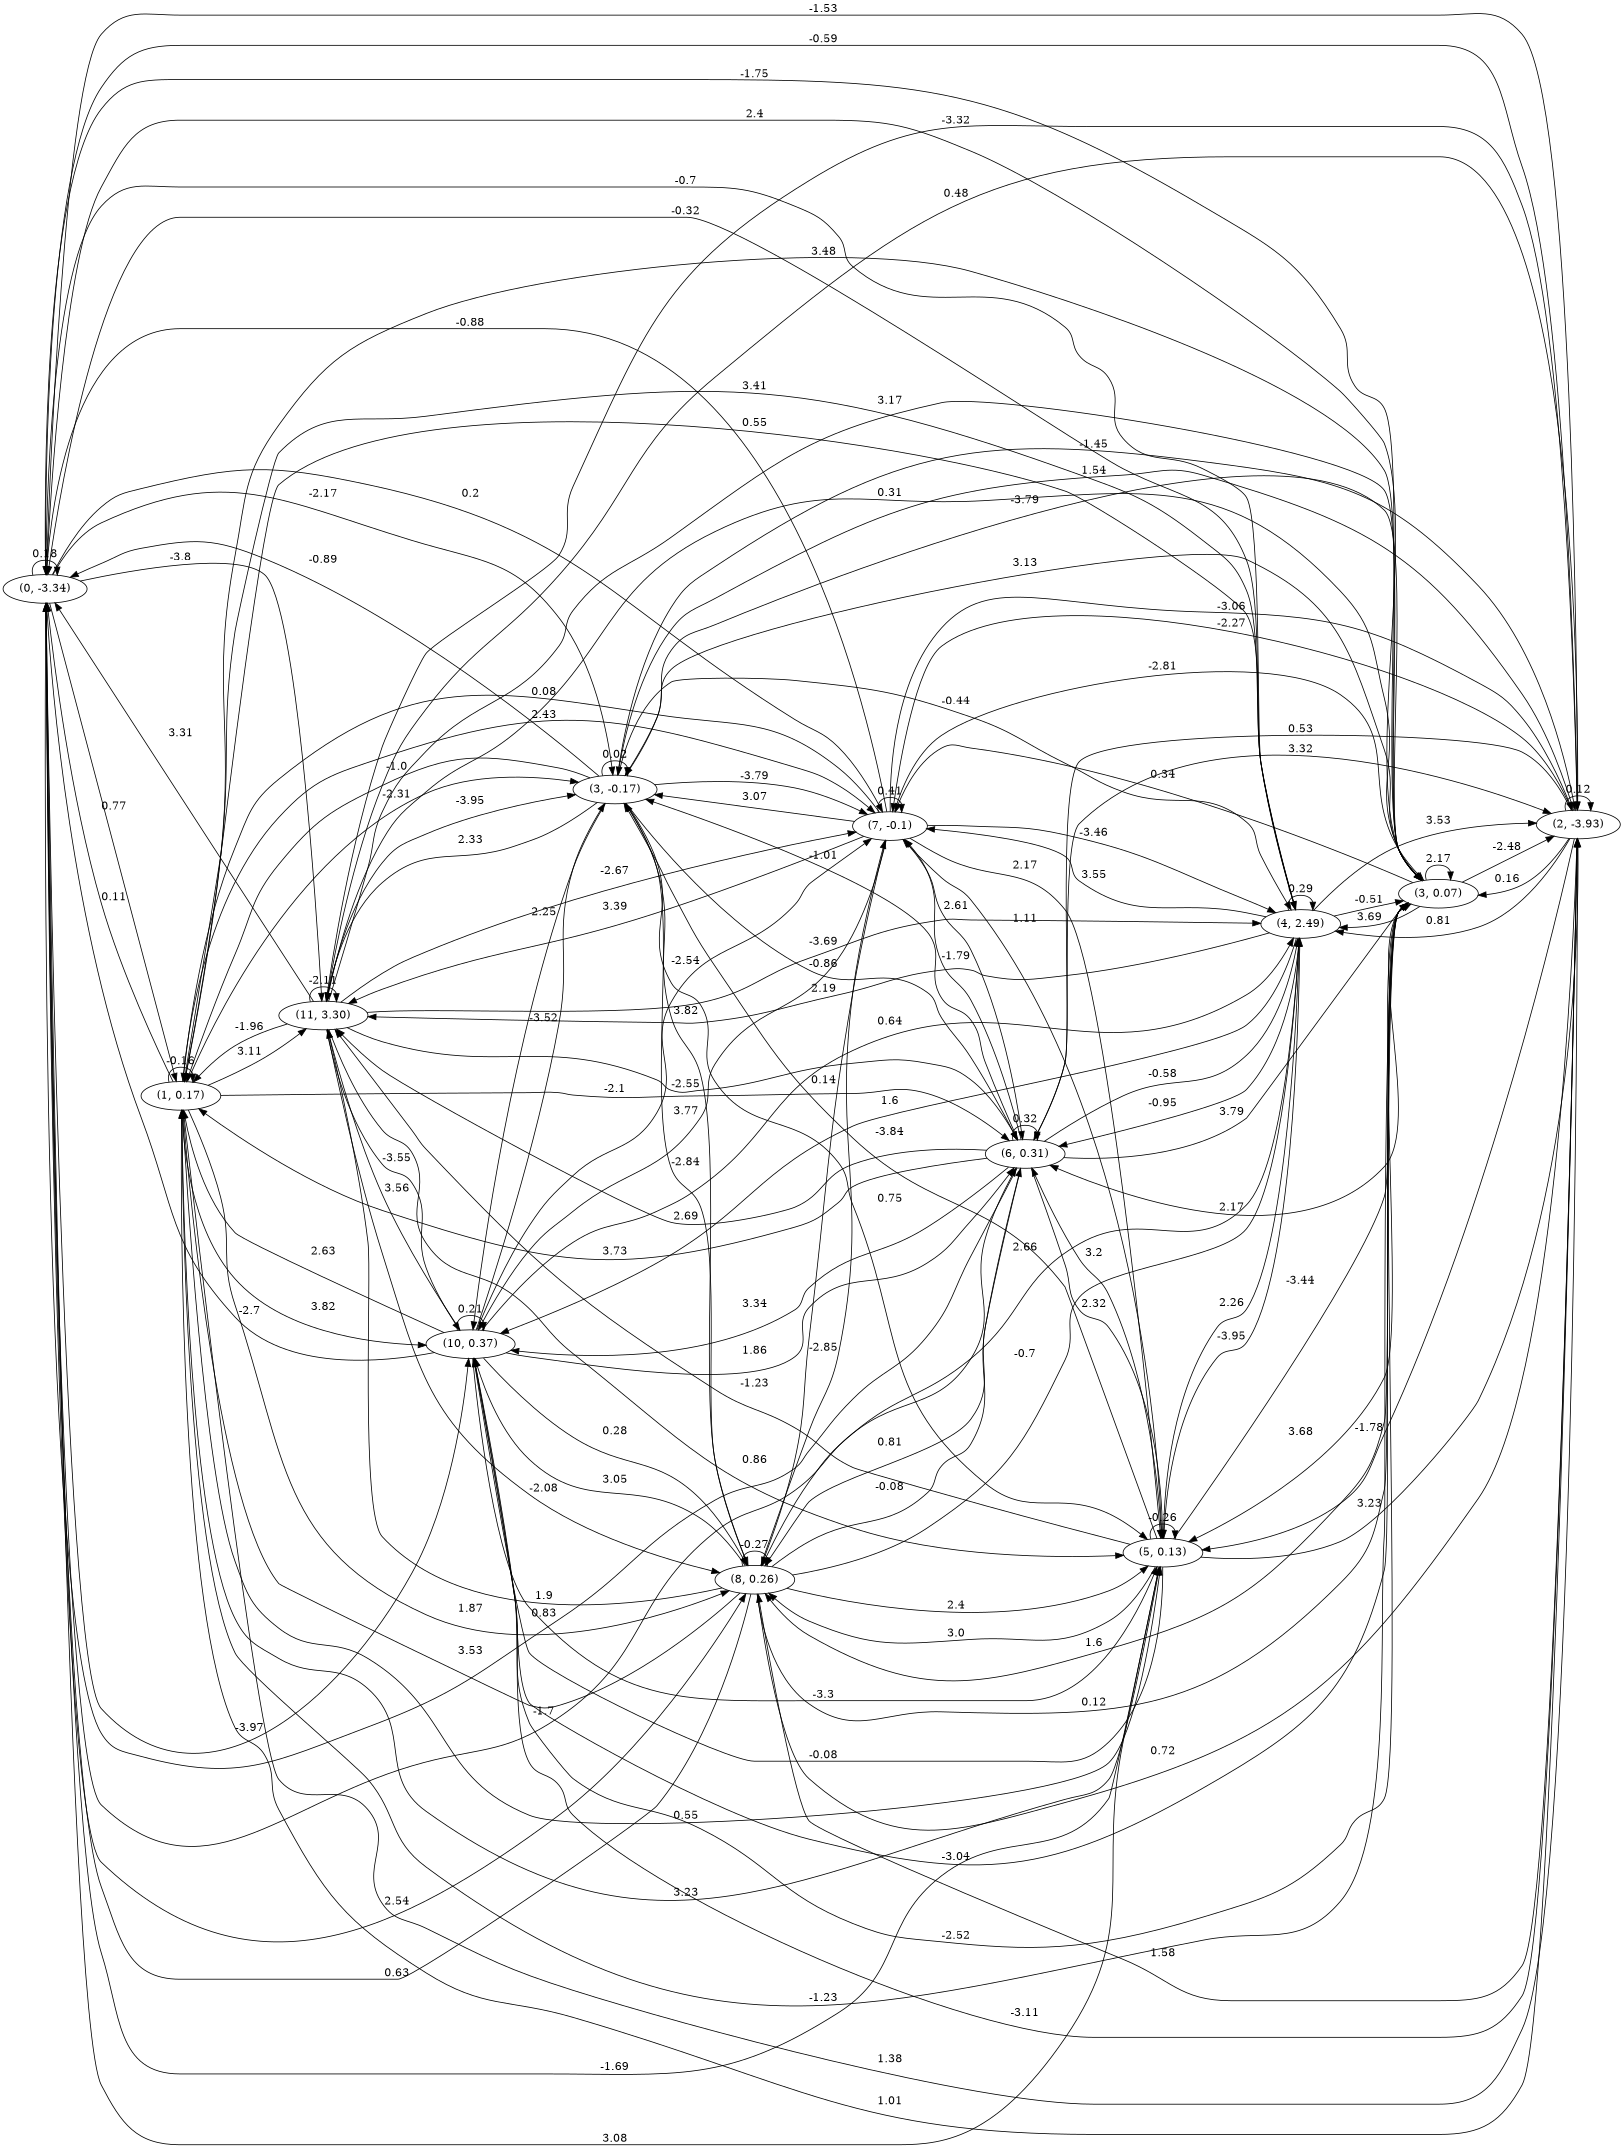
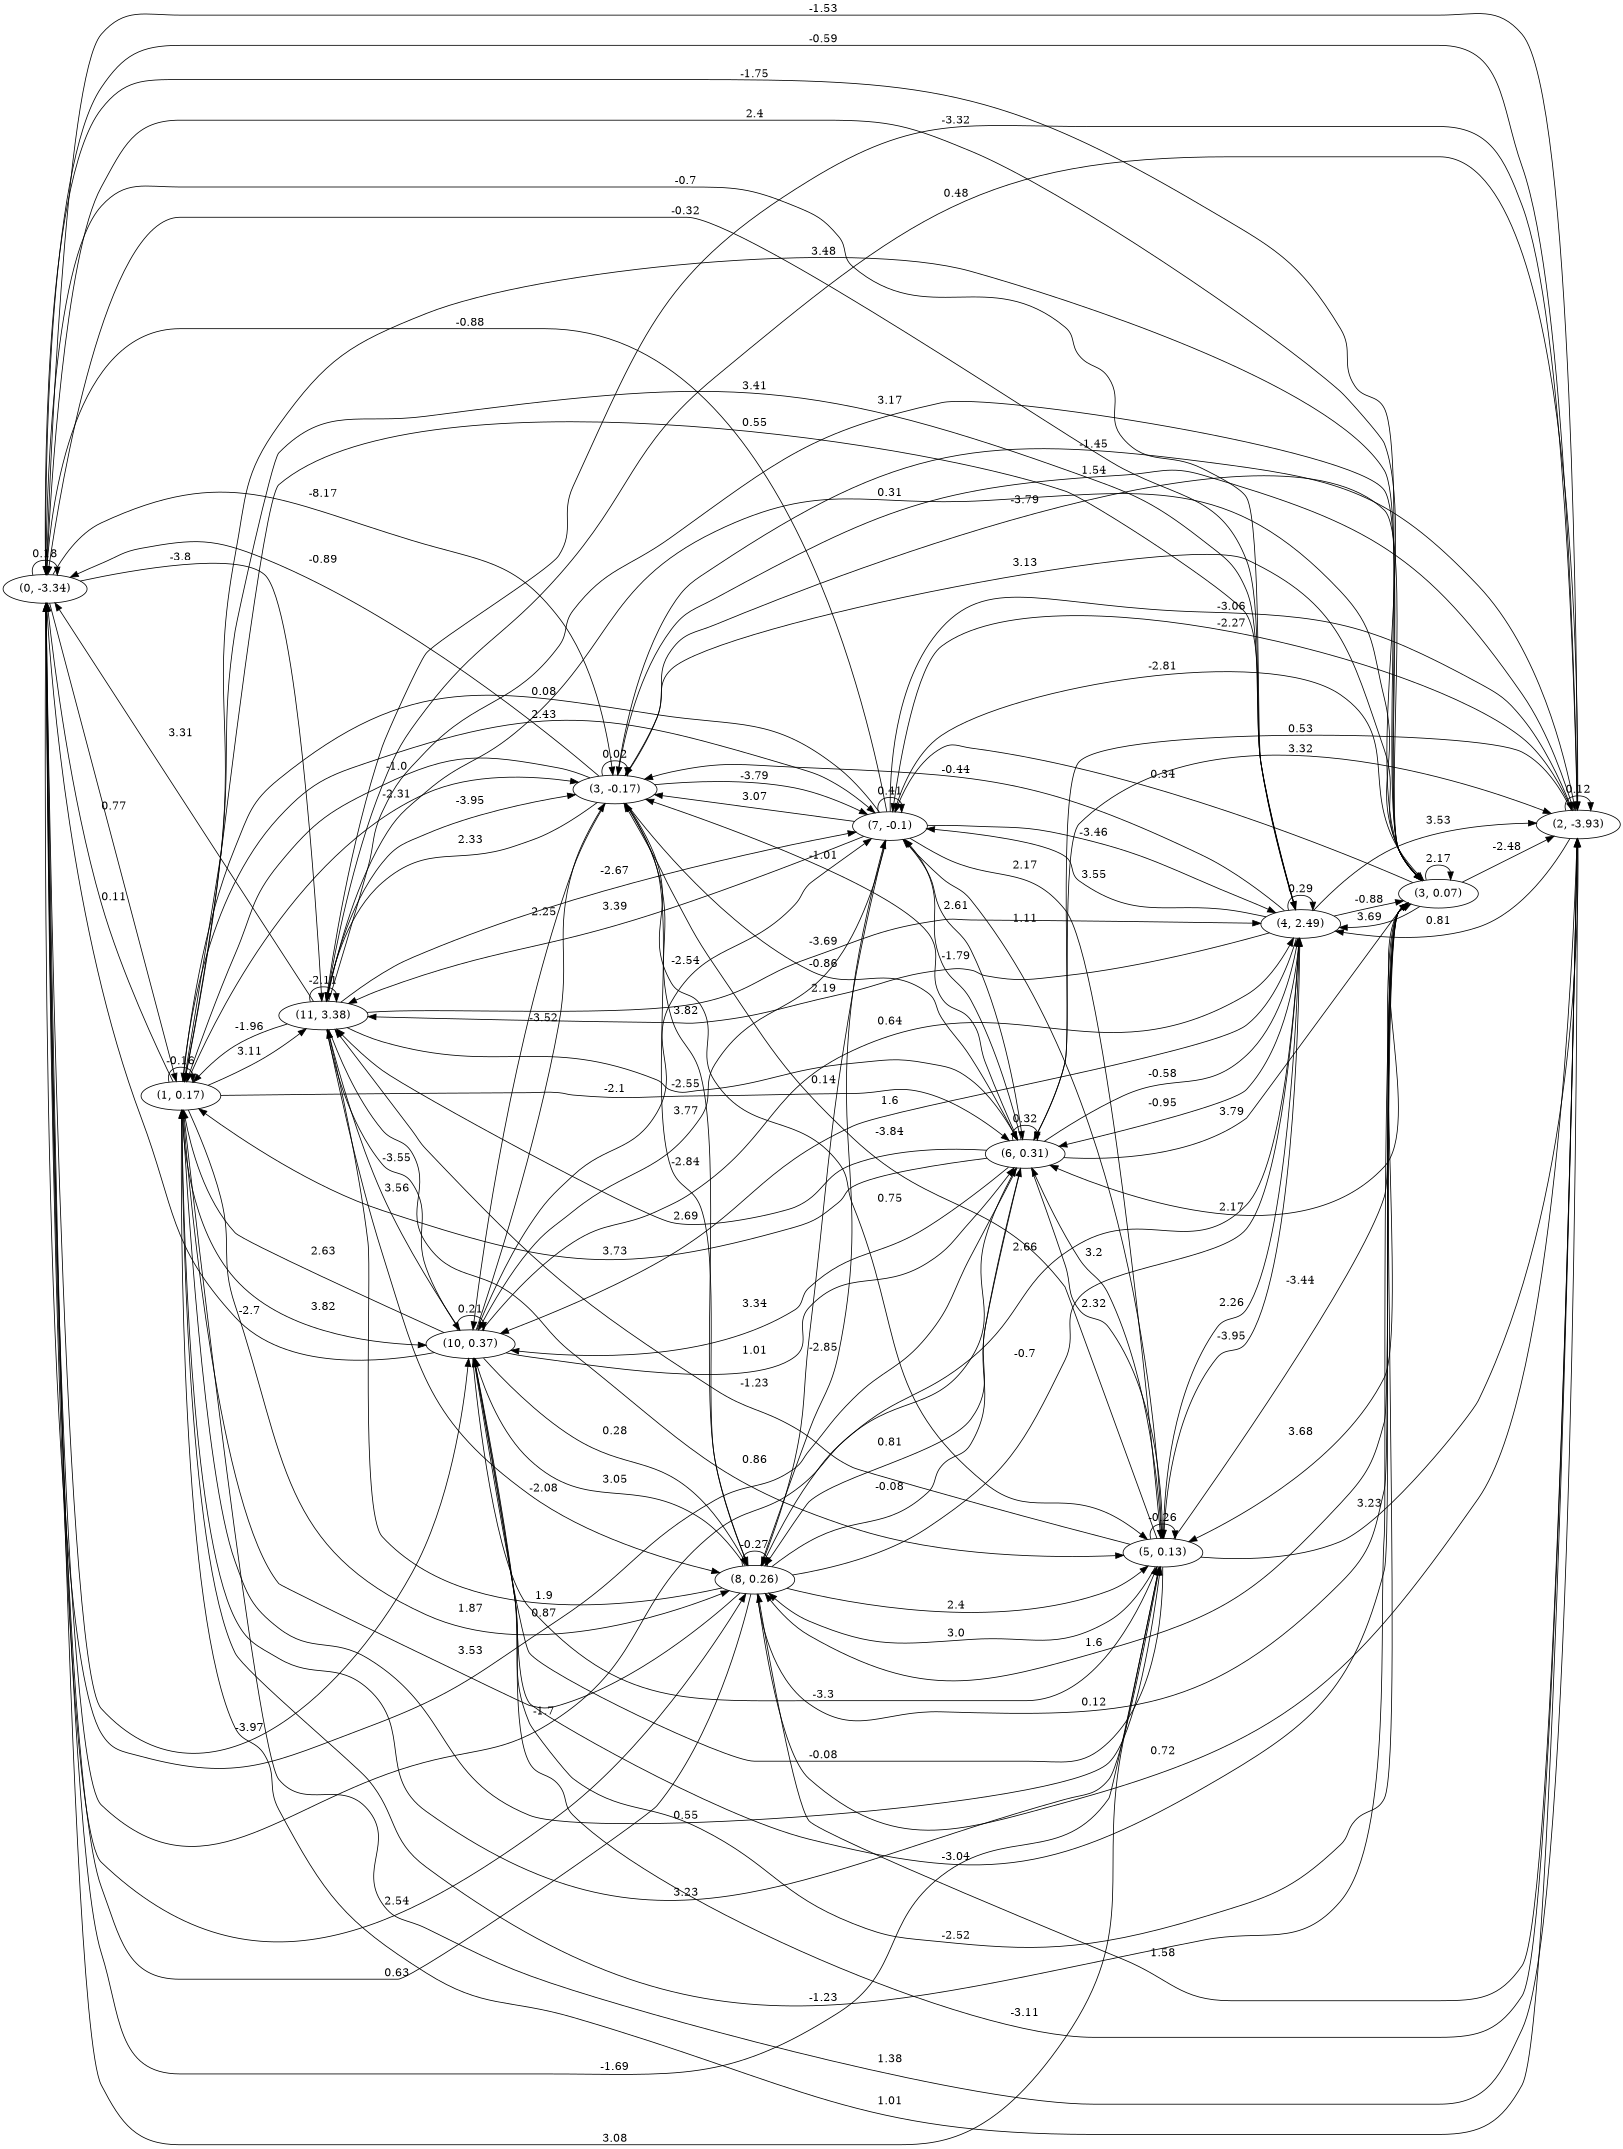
  digraph {
    rankdir=LR
    n1 [label="(0, -3.34)"]
    n2 [label="(1, 0.17)"]
    n3 [label="(2, -3.93)"]
    n4 [label="(3, 0.07)"]
    n5 [label="(4, 2.49)"]
    n6 [label="(5, 0.13)"]
    n7 [label="(6, 0.31)"]
    n8 [label="(7, -0.1)"]
    n9 [label="(8, 0.26)"]
    n10 [label="(3, -0.17)"]
    n11 [label="(10, 0.37)"]
-   n12 [label="(11, 3.30)"]
+   n12 [label="(11, 3.38)"]
    n1 -> n1 [label=0.18]
    n1 -> n2 [label=0.77]
    n1 -> n3 [label=-1.53]
    n1 -> n4 [label=-1.75]
    n1 -> n5 [label=-0.7]
    n1 -> n6 [label=3.08]
    n1 -> n7 [label=-1.7]
-   n1 -> n8 [label=0.2]
    n1 -> n9 [label=2.54]
-   n1 -> n10 [label=-2.17]
+   n1 -> n10 [label=-8.17]
    n1 -> n11 [label=-3.97]
    n1 -> n12 [label=-3.8]
    n2 -> n1 [label=0.11]
    n2 -> n2 [label=-0.16]
    n2 -> n3 [label=1.38]
    n2 -> n4 [label=-1.23]
    n2 -> n5 [label=0.55]
    n2 -> n6 [label=0.55]
    n2 -> n7 [label=-2.1]
    n2 -> n8 [label=2.43]
    n2 -> n9 [label=1.87]
    n2 -> n10 [label=-2.31]
    n2 -> n11 [label=3.82]
    n2 -> n12 [label=3.11]
    n3 -> n1 [label=-0.59]
    n3 -> n2 [label=1.01]
    n3 -> n3 [label=0.12]
-   n3 -> n4 [label=0.16]
    n3 -> n5 [label=0.81]
-   n3 -> n6 [label=-1.78]
    n3 -> n7 [label=0.53]
    n3 -> n8 [label=-2.27]
    n3 -> n9 [label=1.58]
    n3 -> n10 [label=1.54]
    n3 -> n12 [label=0.48]
    n4 -> n1 [label=2.4]
    n4 -> n2 [label=3.48]
    n4 -> n3 [label=-2.48]
    n4 -> n4 [label=2.17]
    n4 -> n5 [label=3.69]
    n4 -> n6 [label=3.68]
    n4 -> n7 [label=2.17]
    n4 -> n8 [label=0.34]
    n4 -> n9 [label=1.6]
    n4 -> n10 [label=3.13]
    n4 -> n11 [label=-2.52]
    n4 -> n12 [label=0.31]
    n5 -> n1 [label=-0.32]
    n5 -> n2 [label=3.41]
    n5 -> n3 [label=3.53]
-   n5 -> n4 [label=-0.51]
+   n5 -> n4 [label=-0.88]
    n5 -> n5 [label=0.29]
    n5 -> n6 [label=2.26]
    n5 -> n7 [label=-0.95]
    n5 -> n8 [label=3.55]
    n5 -> n9 [label=2.66]
    n5 -> n11 [label=1.6]
    n5 -> n12 [label=2.19]
    n6 -> n1 [label=-1.69]
    n6 -> n2 [label=3.23]
    n6 -> n3 [label=3.23]
    n6 -> n4 [label=-3.44]
    n6 -> n5 [label=-3.95]
    n6 -> n6 [label=-0.26]
    n6 -> n7 [label=3.2]
    n6 -> n8 [label=1.11]
    n6 -> n9 [label=3.0]
    n6 -> n10 [label=-3.84]
    n6 -> n11 [label=-0.08]
    n6 -> n12 [label=-1.23]
-   n7 -> n1 [label=0.83]
+   n7 -> n1 [label=0.87]
    n7 -> n2 [label=3.73]
    n7 -> n3 [label=3.32]
    n7 -> n4 [label=3.79]
    n7 -> n5 [label=-0.58]
    n7 -> n6 [label=2.32]
    n7 -> n7 [label=0.32]
    n7 -> n8 [label=-1.79]
    n7 -> n9 [label=0.81]
    n7 -> n10 [label=-1.01]
    n7 -> n11 [label=3.34]
    n7 -> n12 [label=2.69]
    n8 -> n1 [label=-0.88]
    n8 -> n2 [label=0.08]
    n8 -> n3 [label=-3.06]
    n8 -> n4 [label=-2.81]
    n8 -> n5 [label=-3.46]
    n8 -> n6 [label=2.17]
    n8 -> n7 [label=2.61]
    n8 -> n8 [label=0.41]
    n8 -> n9 [label=0.14]
    n8 -> n10 [label=3.07]
    n8 -> n11 [label=3.77]
    n8 -> n12 [label=3.39]
    n9 -> n1 [label=0.63]
    n9 -> n2 [label=3.53]
    n9 -> n3 [label=0.72]
    n9 -> n4 [label=0.12]
    n9 -> n5 [label=-0.7]
    n9 -> n6 [label=2.4]
    n9 -> n7 [label=-0.08]
    n9 -> n8 [label=-2.85]
    n9 -> n9 [label=-0.27]
    n9 -> n10 [label=3.82]
    n9 -> n11 [label=3.05]
    n9 -> n12 [label=1.9]
    n10 -> n1 [label=-0.89]
    n10 -> n2 [label=-1.0]
    n10 -> n3 [label=-1.45]
    n10 -> n4 [label=-3.79]
-   n10 -> n5 [label=-0.44]
+   n5 -> n10 [label=-0.44]
    n10 -> n6 [label=0.75]
    n10 -> n7 [label=-0.86]
    n10 -> n8 [label=-3.79]
    n10 -> n9 [label=-2.84]
    n10 -> n10 [label=0.02]
    n10 -> n11 [label=2.25]
    n10 -> n12 [label=2.33]
    n11 -> n1 [label=-2.7]
    n11 -> n2 [label=2.63]
    n11 -> n3 [label=-3.11]
    n11 -> n4 [label=-3.04]
    n11 -> n5 [label=0.64]
    n11 -> n6 [label=-3.3]
-   n11 -> n7 [label=1.86]
+   n11 -> n7 [label=1.01]
    n11 -> n8 [label=-2.54]
    n11 -> n9 [label=0.28]
    n11 -> n10 [label=-3.52]
    n11 -> n11 [label=0.21]
    n11 -> n12 [label=3.56]
    n12 -> n1 [label=3.31]
    n12 -> n2 [label=-1.96]
    n12 -> n3 [label=-3.32]
    n12 -> n4 [label=3.17]
    n12 -> n5 [label=-3.69]
    n12 -> n6 [label=0.86]
    n12 -> n7 [label=-2.55]
    n12 -> n8 [label=-2.67]
    n12 -> n9 [label=-2.08]
    n12 -> n10 [label=-3.95]
    n12 -> n11 [label=-3.55]
    n12 -> n12 [label=-2.11]
  }
